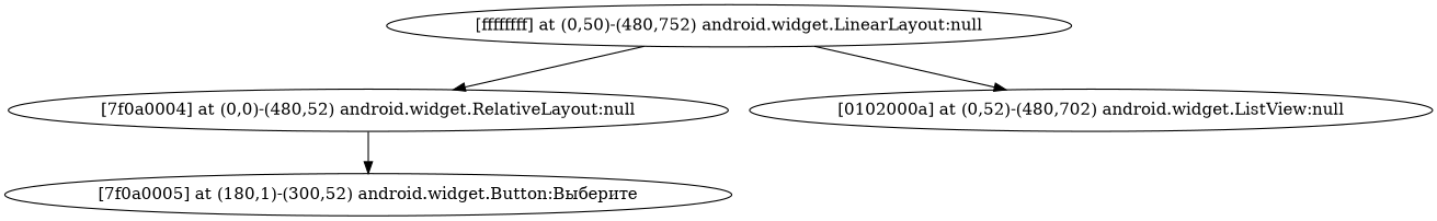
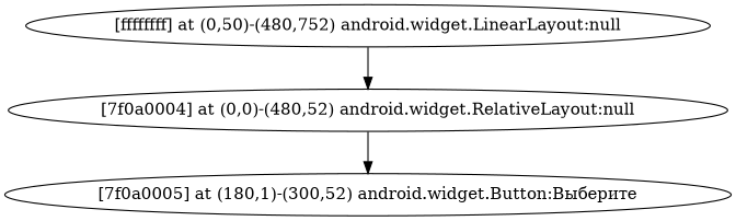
  strict digraph {
    n1 [label="[ffffffff] at (0,50)-(480,752) android.widget.LinearLayout:null"]
    n2 [label="[7f0a0004] at (0,0)-(480,52) android.widget.RelativeLayout:null"]
-   n3 [label="[0102000a] at (0,52)-(480,702) android.widget.ListView:null"]
    n4 [label="[7f0a0005] at (180,1)-(300,52) android.widget.Button:Выберите"]
    n1 -> n2
-   n1 -> n3
    n2 -> n4
  }
